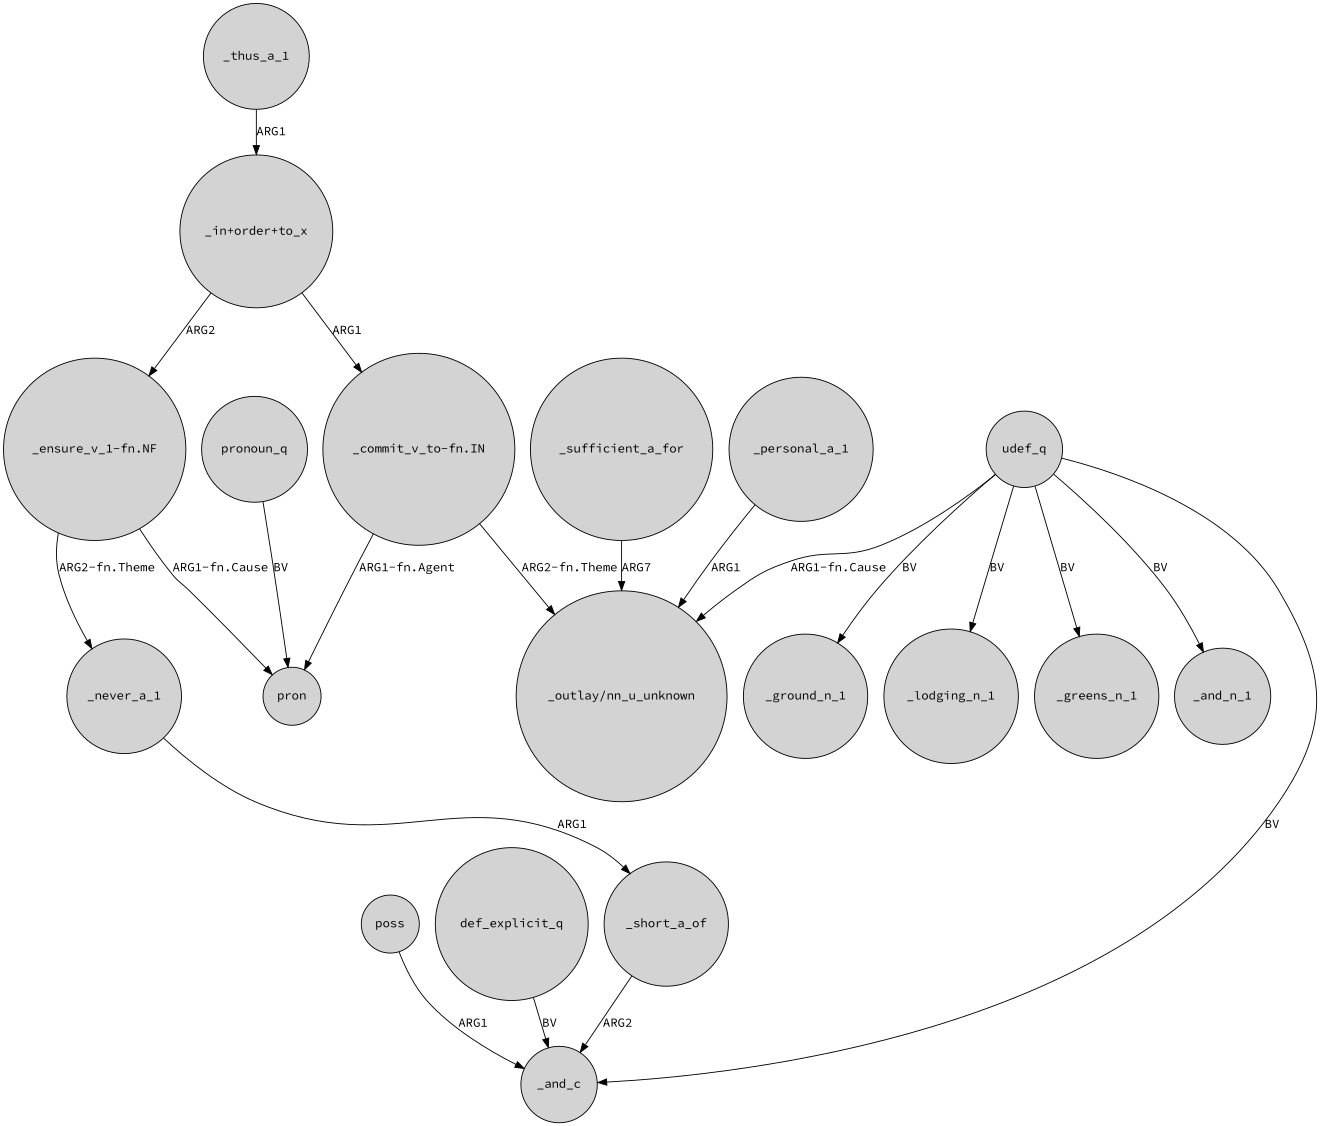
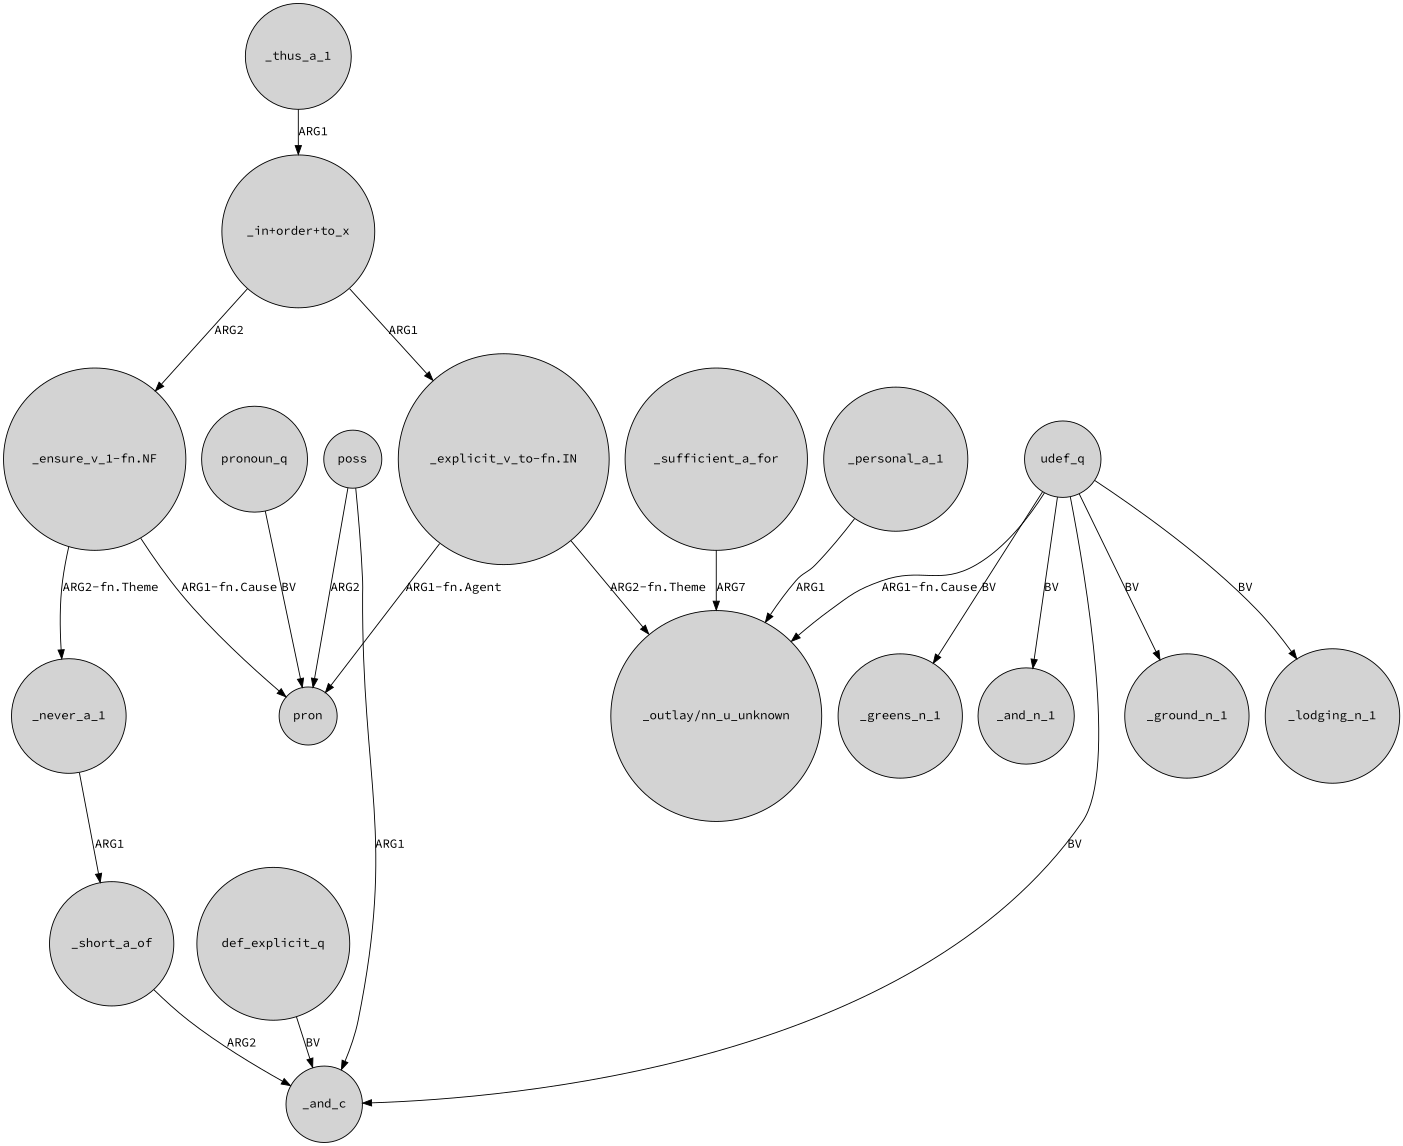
  digraph {
    fontname="Source Code Pro"
    node [fontname="Source Code Pro" shape=circle style=filled]
    edge [fontname="Source Code Pro"]
    _thus_a_1
    "_in+order+to_x"
-   "_commit_v_to-fn.IN"
+   "_commit_v_to-fn.IN" [label="_explicit_v_to-fn.IN"]
    "_ensure_v_1-fn.NF"
    pron
    "_outlay/nn_u_unknown"
    _never_a_1
    poss
    _and_c
    _sufficient_a_for
    def_explicit_q
    udef_q
    _ground_n_1
    _lodging_n_1
    _greens_n_1
    n16 [label=_and_n_1]
    _short_a_of
    pronoun_q
    _personal_a_1
    _thus_a_1 -> "_in+order+to_x" [label=ARG1]
    "_in+order+to_x" -> "_commit_v_to-fn.IN" [label=ARG1]
    "_in+order+to_x" -> "_ensure_v_1-fn.NF" [label=ARG2]
    "_commit_v_to-fn.IN" -> pron [label="ARG1-fn.Agent"]
    "_commit_v_to-fn.IN" -> "_outlay/nn_u_unknown" [label="ARG2-fn.Theme"]
    "_ensure_v_1-fn.NF" -> pron [label="ARG1-fn.Cause"]
    "_ensure_v_1-fn.NF" -> _never_a_1 [label="ARG2-fn.Theme"]
    _never_a_1 -> _short_a_of [label=ARG1]
+   poss -> pron [label=ARG2]
    poss -> _and_c [label=ARG1]
    _sufficient_a_for -> "_outlay/nn_u_unknown" [label=ARG7]
    def_explicit_q -> _and_c [label=BV]
    udef_q -> "_outlay/nn_u_unknown" [label="ARG1-fn.Cause"]
    udef_q -> _and_c [label=BV]
    udef_q -> _ground_n_1 [label=BV]
    udef_q -> _lodging_n_1 [label=BV]
    udef_q -> _greens_n_1 [label=BV]
    udef_q -> n16 [label=BV]
    _short_a_of -> _and_c [label=ARG2]
    pronoun_q -> pron [label=BV]
    _personal_a_1 -> "_outlay/nn_u_unknown" [label=ARG1]
  }
